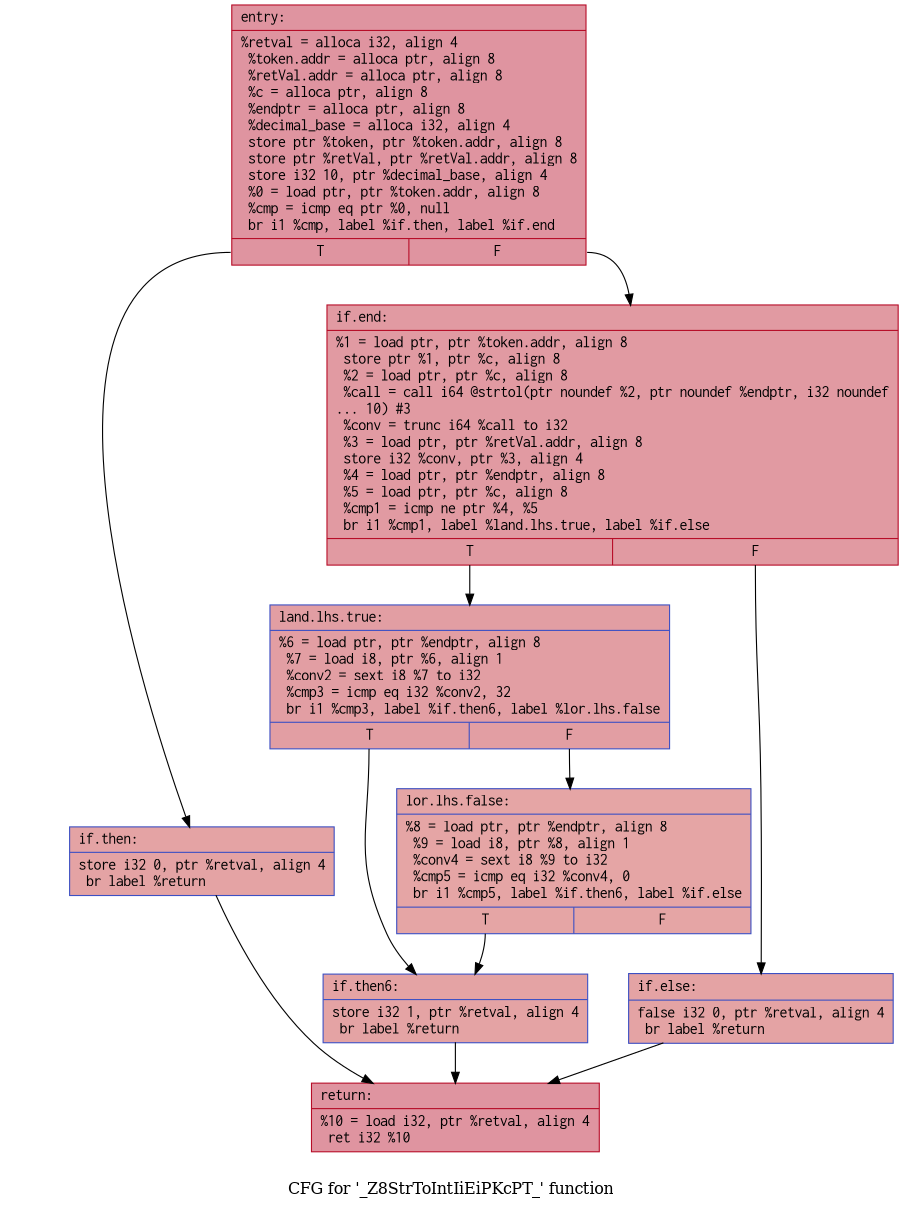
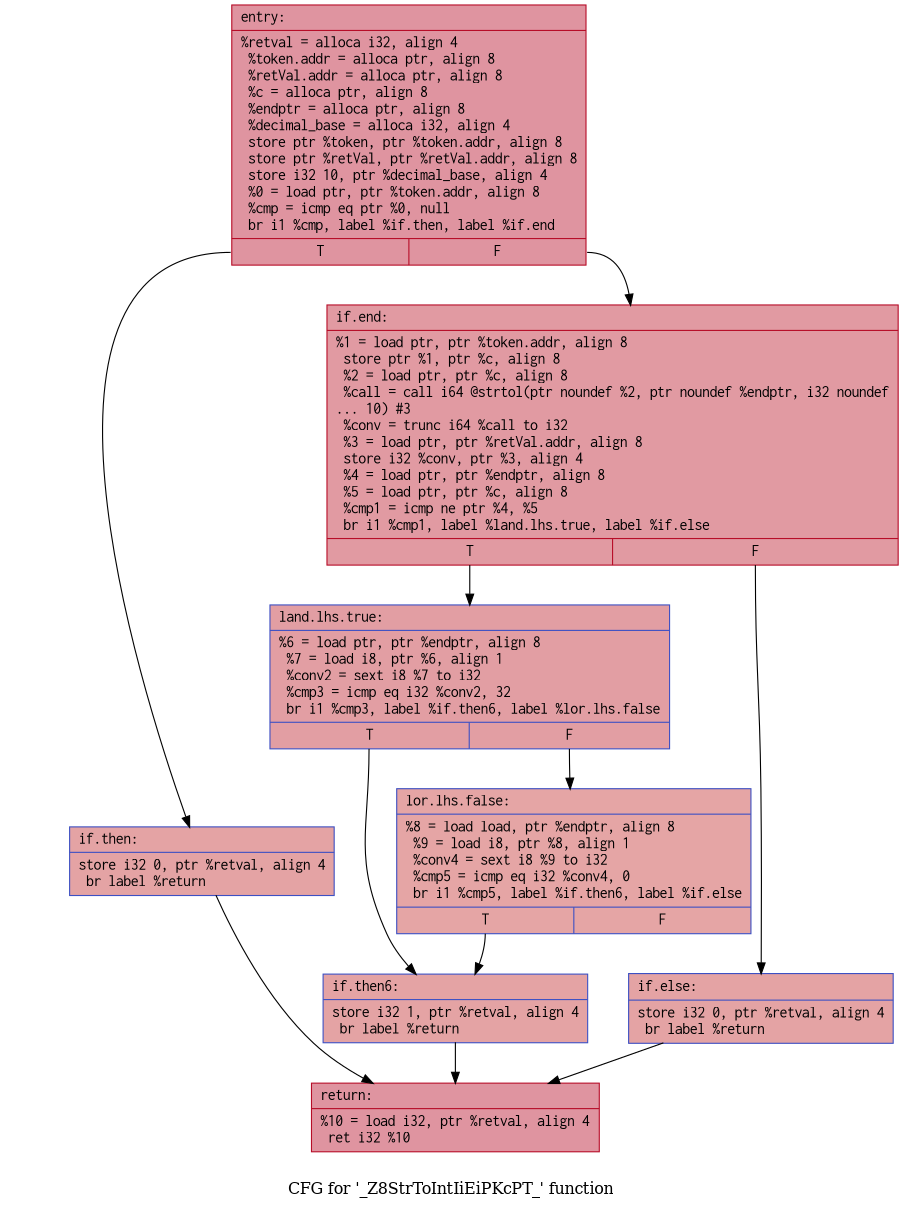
  digraph {
    label="CFG for '_Z8StrToIntIiEiPKcPT_' function"
    node [color="#3d50c3ff" fillcolor="#c32e3170" fontname=Courier shape=record style=filled]
    edge [tailport=s0]
    n1 [color="#b70d28ff" fillcolor="#b70d2870" label="{entry:\l|  %retval = alloca i32, align 4\l  %token.addr = alloca ptr, align 8\l  %retVal.addr = alloca ptr, align 8\l  %c = alloca ptr, align 8\l  %endptr = alloca ptr, align 8\l  %decimal_base = alloca i32, align 4\l  store ptr %token, ptr %token.addr, align 8\l  store ptr %retVal, ptr %retVal.addr, align 8\l  store i32 10, ptr %decimal_base, align 4\l  %0 = load ptr, ptr %token.addr, align 8\l  %cmp = icmp eq ptr %0, null\l  br i1 %cmp, label %if.then, label %if.end\l|{<s0>T|<s1>F}}"]
    n2 [label="{if.then:\l|  store i32 0, ptr %retval, align 4\l  br label %return\l}"]
    n3 [color="#b70d28ff" fillcolor="#bb1b2c70" label="{if.end:\l|  %1 = load ptr, ptr %token.addr, align 8\l  store ptr %1, ptr %c, align 8\l  %2 = load ptr, ptr %c, align 8\l  %call = call i64 @strtol(ptr noundef %2, ptr noundef %endptr, i32 noundef\l... 10) #3\l  %conv = trunc i64 %call to i32\l  %3 = load ptr, ptr %retVal.addr, align 8\l  store i32 %conv, ptr %3, align 4\l  %4 = load ptr, ptr %endptr, align 8\l  %5 = load ptr, ptr %c, align 8\l  %cmp1 = icmp ne ptr %4, %5\l  br i1 %cmp1, label %land.lhs.true, label %if.else\l|{<s0>T|<s1>F}}"]
    n4 [color="#b70d28ff" fillcolor="#b70d2870" label="{return:\l|  %10 = load i32, ptr %retval, align 4\l  ret i32 %10\l}"]
    n5 [fillcolor="#be242e70" label="{land.lhs.true:\l|  %6 = load ptr, ptr %endptr, align 8\l  %7 = load i8, ptr %6, align 1\l  %conv2 = sext i8 %7 to i32\l  %cmp3 = icmp eq i32 %conv2, 32\l  br i1 %cmp3, label %if.then6, label %lor.lhs.false\l|{<s0>T|<s1>F}}"]
-   n6 [label="{if.else:\l|  false i32 0, ptr %retval, align 4\l  br label %return\l}"]
+   n6 [label="{if.else:\l|  store i32 0, ptr %retval, align 4\l  br label %return\l}"]
    n7 [label="{if.then6:\l|  store i32 1, ptr %retval, align 4\l  br label %return\l}"]
-   n8 [fillcolor="#c5333470" label="{lor.lhs.false:\l|  %8 = load ptr, ptr %endptr, align 8\l  %9 = load i8, ptr %8, align 1\l  %conv4 = sext i8 %9 to i32\l  %cmp5 = icmp eq i32 %conv4, 0\l  br i1 %cmp5, label %if.then6, label %if.else\l|{<s0>T|<s1>F}}"]
+   n8 [fillcolor="#c5333470" label="{lor.lhs.false:\l|  %8 = load load, ptr %endptr, align 8\l  %9 = load i8, ptr %8, align 1\l  %conv4 = sext i8 %9 to i32\l  %cmp5 = icmp eq i32 %conv4, 0\l  br i1 %cmp5, label %if.then6, label %if.else\l|{<s0>T|<s1>F}}"]
    n1 -> n2
    n1 -> n3 [tailport=s1]
    n2 -> n4
    n3 -> n5
    n3 -> n6 [tailport=s1]
    n5 -> n7
    n5 -> n8 [tailport=s1]
    n6 -> n4
    n7 -> n4
    n8 -> n7
  }
